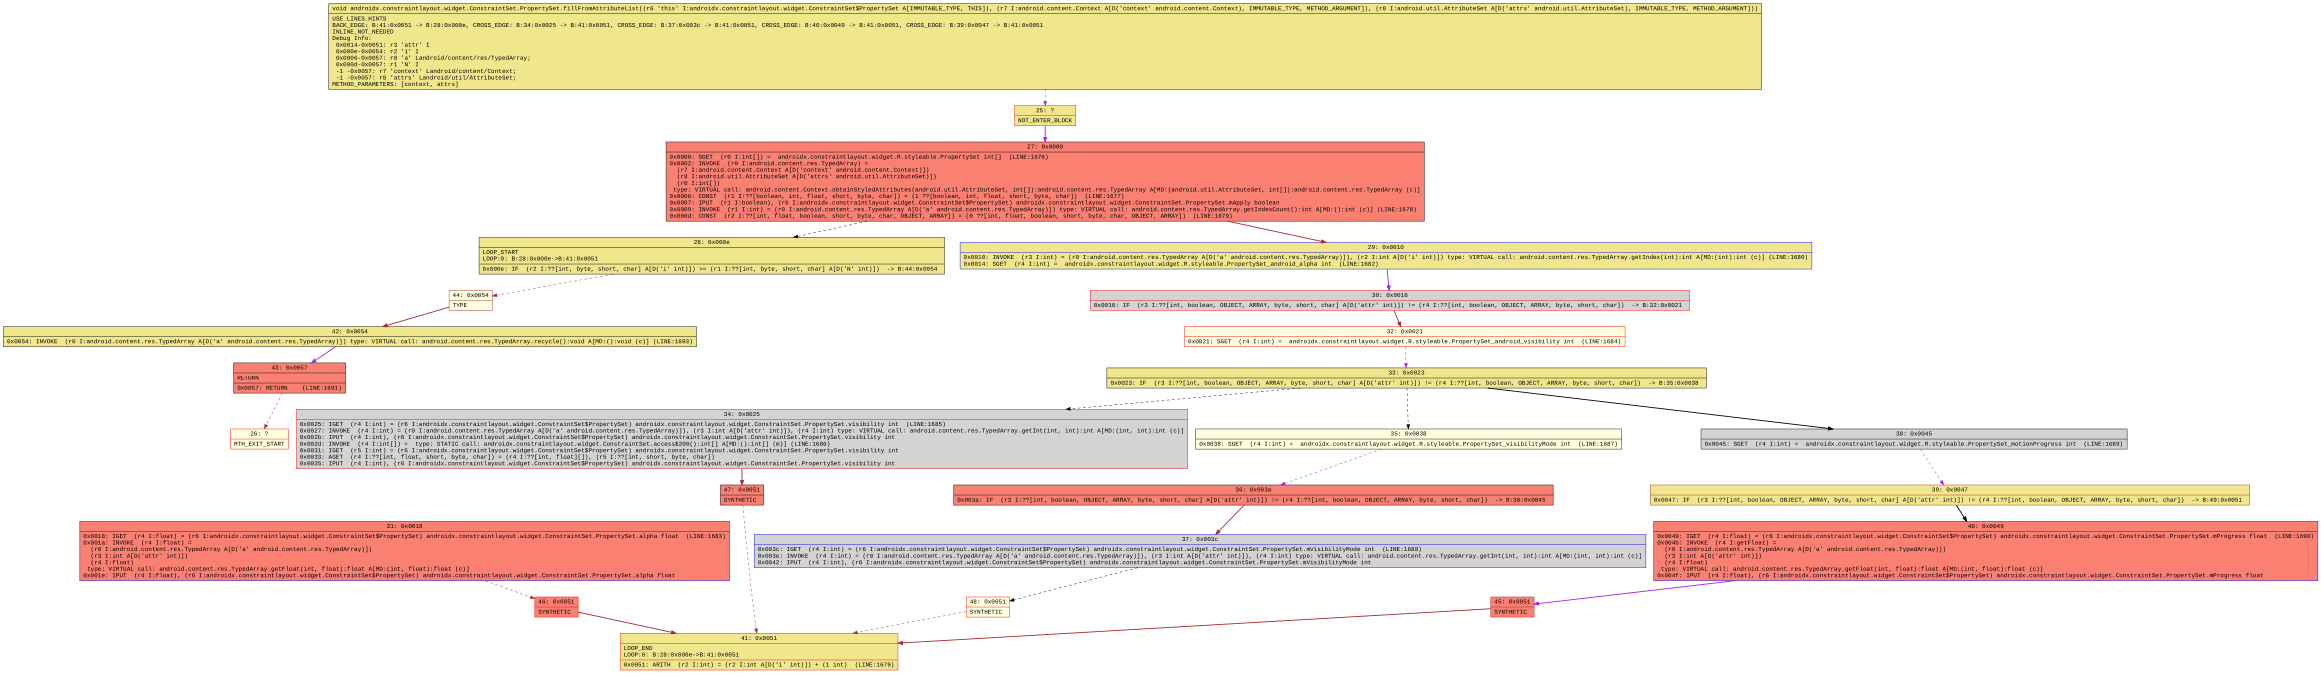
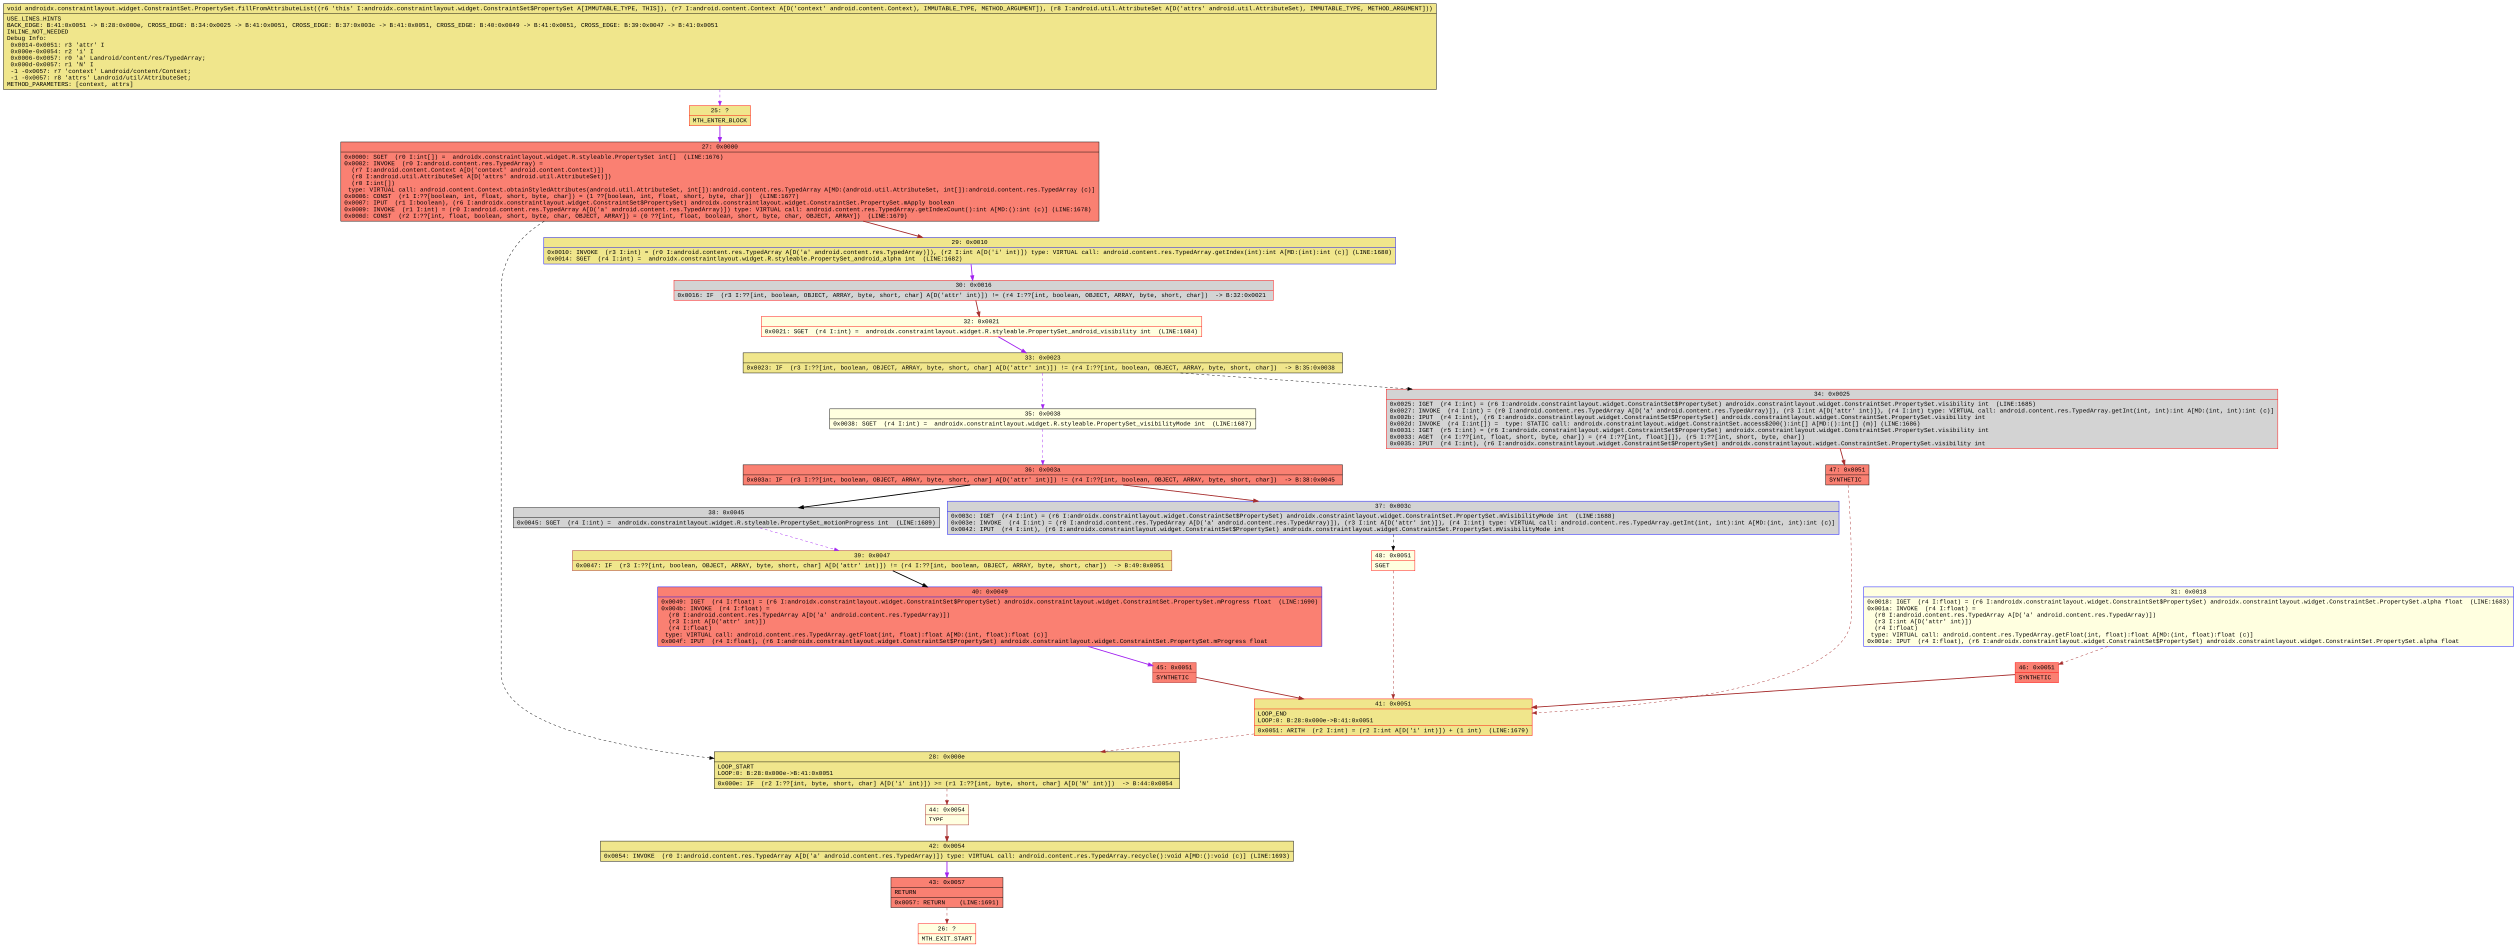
  digraph {
    fontname="Liberation Mono"
    node [color=black fillcolor=khaki fontname="Liberation Mono" shape=record style=filled]
    edge [color=brown fontname="Liberation Mono" style=bold]
-   n1 [color=red label="{25\:\ ?|NOT_ENTER_BLOCK\l}"]
+   n1 [color=red label="{25\:\ ?|MTH_ENTER_BLOCK\l}"]
    n2 [fillcolor=salmon label="{27\:\ 0x0000|0x0000: SGET  (r0 I:int[]) =  androidx.constraintlayout.widget.R.styleable.PropertySet int[]  (LINE:1676)\l0x0002: INVOKE  (r0 I:android.content.res.TypedArray) = \l  (r7 I:android.content.Context A[D('context' android.content.Context)])\l  (r8 I:android.util.AttributeSet A[D('attrs' android.util.AttributeSet)])\l  (r0 I:int[])\l type: VIRTUAL call: android.content.Context.obtainStyledAttributes(android.util.AttributeSet, int[]):android.content.res.TypedArray A[MD:(android.util.AttributeSet, int[]):android.content.res.TypedArray (c)]\l0x0006: CONST  (r1 I:??[boolean, int, float, short, byte, char]) = (1 ??[boolean, int, float, short, byte, char])  (LINE:1677)\l0x0007: IPUT  (r1 I:boolean), (r6 I:androidx.constraintlayout.widget.ConstraintSet$PropertySet) androidx.constraintlayout.widget.ConstraintSet.PropertySet.mApply boolean \l0x0009: INVOKE  (r1 I:int) = (r0 I:android.content.res.TypedArray A[D('a' android.content.res.TypedArray)]) type: VIRTUAL call: android.content.res.TypedArray.getIndexCount():int A[MD:():int (c)] (LINE:1678)\l0x000d: CONST  (r2 I:??[int, float, boolean, short, byte, char, OBJECT, ARRAY]) = (0 ??[int, float, boolean, short, byte, char, OBJECT, ARRAY])  (LINE:1679)\l}"]
    n3 [label="{28\:\ 0x000e|LOOP_START\lLOOP:0: B:28:0x000e\-\>B:41:0x0051\l|0x000e: IF  (r2 I:??[int, byte, short, char] A[D('i' int)]) \>= (r1 I:??[int, byte, short, char] A[D('N' int)])  \-\> B:44:0x0054 \l}"]
    n4 [color=blue label="{29\:\ 0x0010|0x0010: INVOKE  (r3 I:int) = (r0 I:android.content.res.TypedArray A[D('a' android.content.res.TypedArray)]), (r2 I:int A[D('i' int)]) type: VIRTUAL call: android.content.res.TypedArray.getIndex(int):int A[MD:(int):int (c)] (LINE:1680)\l0x0014: SGET  (r4 I:int) =  androidx.constraintlayout.widget.R.styleable.PropertySet_android_alpha int  (LINE:1682)\l}"]
    n5 [color=brown fillcolor=lightyellow label="{44\:\ 0x0054|TYPE\l}"]
    n6 [color=red fillcolor=lightgrey label="{30\:\ 0x0016|0x0016: IF  (r3 I:??[int, boolean, OBJECT, ARRAY, byte, short, char] A[D('attr' int)]) != (r4 I:??[int, boolean, OBJECT, ARRAY, byte, short, char])  \-\> B:32:0x0021 \l}"]
    n7 [label="{42\:\ 0x0054|0x0054: INVOKE  (r0 I:android.content.res.TypedArray A[D('a' android.content.res.TypedArray)]) type: VIRTUAL call: android.content.res.TypedArray.recycle():void A[MD:():void (c)] (LINE:1693)\l}"]
    n8 [color=red fillcolor=lightyellow label="{32\:\ 0x0021|0x0021: SGET  (r4 I:int) =  androidx.constraintlayout.widget.R.styleable.PropertySet_android_visibility int  (LINE:1684)\l}"]
-   n9 [color=blue fillcolor=salmon label="{31\:\ 0x0018|0x0018: IGET  (r4 I:float) = (r6 I:androidx.constraintlayout.widget.ConstraintSet$PropertySet) androidx.constraintlayout.widget.ConstraintSet.PropertySet.alpha float  (LINE:1683)\l0x001a: INVOKE  (r4 I:float) = \l  (r0 I:android.content.res.TypedArray A[D('a' android.content.res.TypedArray)])\l  (r3 I:int A[D('attr' int)])\l  (r4 I:float)\l type: VIRTUAL call: android.content.res.TypedArray.getFloat(int, float):float A[MD:(int, float):float (c)]\l0x001e: IPUT  (r4 I:float), (r6 I:androidx.constraintlayout.widget.ConstraintSet$PropertySet) androidx.constraintlayout.widget.ConstraintSet.PropertySet.alpha float \l}"]
+   n9 [color=blue fillcolor=lightyellow label="{31\:\ 0x0018|0x0018: IGET  (r4 I:float) = (r6 I:androidx.constraintlayout.widget.ConstraintSet$PropertySet) androidx.constraintlayout.widget.ConstraintSet.PropertySet.alpha float  (LINE:1683)\l0x001a: INVOKE  (r4 I:float) = \l  (r0 I:android.content.res.TypedArray A[D('a' android.content.res.TypedArray)])\l  (r3 I:int A[D('attr' int)])\l  (r4 I:float)\l type: VIRTUAL call: android.content.res.TypedArray.getFloat(int, float):float A[MD:(int, float):float (c)]\l0x001e: IPUT  (r4 I:float), (r6 I:androidx.constraintlayout.widget.ConstraintSet$PropertySet) androidx.constraintlayout.widget.ConstraintSet.PropertySet.alpha float \l}"]
    n10 [color=red fillcolor=salmon label="{46\:\ 0x0051|SYNTHETIC\l}"]
    n11 [label="{33\:\ 0x0023|0x0023: IF  (r3 I:??[int, boolean, OBJECT, ARRAY, byte, short, char] A[D('attr' int)]) != (r4 I:??[int, boolean, OBJECT, ARRAY, byte, short, char])  \-\> B:35:0x0038 \l}"]
    n12 [color=red label="{41\:\ 0x0051|LOOP_END\lLOOP:0: B:28:0x000e\-\>B:41:0x0051\l|0x0051: ARITH  (r2 I:int) = (r2 I:int A[D('i' int)]) + (1 int)  (LINE:1679)\l}"]
    n13 [color=red fillcolor=lightgrey label="{34\:\ 0x0025|0x0025: IGET  (r4 I:int) = (r6 I:androidx.constraintlayout.widget.ConstraintSet$PropertySet) androidx.constraintlayout.widget.ConstraintSet.PropertySet.visibility int  (LINE:1685)\l0x0027: INVOKE  (r4 I:int) = (r0 I:android.content.res.TypedArray A[D('a' android.content.res.TypedArray)]), (r3 I:int A[D('attr' int)]), (r4 I:int) type: VIRTUAL call: android.content.res.TypedArray.getInt(int, int):int A[MD:(int, int):int (c)]\l0x002b: IPUT  (r4 I:int), (r6 I:androidx.constraintlayout.widget.ConstraintSet$PropertySet) androidx.constraintlayout.widget.ConstraintSet.PropertySet.visibility int \l0x002d: INVOKE  (r4 I:int[]) =  type: STATIC call: androidx.constraintlayout.widget.ConstraintSet.access$200():int[] A[MD:():int[] (m)] (LINE:1686)\l0x0031: IGET  (r5 I:int) = (r6 I:androidx.constraintlayout.widget.ConstraintSet$PropertySet) androidx.constraintlayout.widget.ConstraintSet.PropertySet.visibility int \l0x0033: AGET  (r4 I:??[int, float, short, byte, char]) = (r4 I:??[int, float][]), (r5 I:??[int, short, byte, char]) \l0x0035: IPUT  (r4 I:int), (r6 I:androidx.constraintlayout.widget.ConstraintSet$PropertySet) androidx.constraintlayout.widget.ConstraintSet.PropertySet.visibility int \l}"]
    n14 [fillcolor=lightyellow label="{35\:\ 0x0038|0x0038: SGET  (r4 I:int) =  androidx.constraintlayout.widget.R.styleable.PropertySet_visibilityMode int  (LINE:1687)\l}"]
    n15 [fillcolor=salmon label="{47\:\ 0x0051|SYNTHETIC\l}"]
    n16 [fillcolor=salmon label="{36\:\ 0x003a|0x003a: IF  (r3 I:??[int, boolean, OBJECT, ARRAY, byte, short, char] A[D('attr' int)]) != (r4 I:??[int, boolean, OBJECT, ARRAY, byte, short, char])  \-\> B:38:0x0045 \l}"]
    n17 [color=blue fillcolor=lightgrey label="{37\:\ 0x003c|0x003c: IGET  (r4 I:int) = (r6 I:androidx.constraintlayout.widget.ConstraintSet$PropertySet) androidx.constraintlayout.widget.ConstraintSet.PropertySet.mVisibilityMode int  (LINE:1688)\l0x003e: INVOKE  (r4 I:int) = (r0 I:android.content.res.TypedArray A[D('a' android.content.res.TypedArray)]), (r3 I:int A[D('attr' int)]), (r4 I:int) type: VIRTUAL call: android.content.res.TypedArray.getInt(int, int):int A[MD:(int, int):int (c)]\l0x0042: IPUT  (r4 I:int), (r6 I:androidx.constraintlayout.widget.ConstraintSet$PropertySet) androidx.constraintlayout.widget.ConstraintSet.PropertySet.mVisibilityMode int \l}"]
    n18 [fillcolor=lightgrey label="{38\:\ 0x0045|0x0045: SGET  (r4 I:int) =  androidx.constraintlayout.widget.R.styleable.PropertySet_motionProgress int  (LINE:1689)\l}"]
-   n19 [color=red fillcolor=lightyellow label="{48\:\ 0x0051|SYNTHETIC\l}"]
+   n19 [color=red fillcolor=lightyellow label="{48\:\ 0x0051|SGET\l}"]
    n20 [color=brown label="{39\:\ 0x0047|0x0047: IF  (r3 I:??[int, boolean, OBJECT, ARRAY, byte, short, char] A[D('attr' int)]) != (r4 I:??[int, boolean, OBJECT, ARRAY, byte, short, char])  \-\> B:49:0x0051 \l}"]
-   n21 [color=blue fillcolor=salmon label="{40\:\ 0x0049|0x0049: IGET  (r4 I:float) = (r6 I:androidx.constraintlayout.widget.ConstraintSet$PropertySet) androidx.constraintlayout.widget.ConstraintSet.PropertySet.mProgress float  (LINE:1690)\l0x004b: INVOKE  (r4 I:getFloat) = \l  (r0 I:android.content.res.TypedArray A[D('a' android.content.res.TypedArray)])\l  (r3 I:int A[D('attr' int)])\l  (r4 I:float)\l type: VIRTUAL call: android.content.res.TypedArray.getFloat(int, float):float A[MD:(int, float):float (c)]\l0x004f: IPUT  (r4 I:float), (r6 I:androidx.constraintlayout.widget.ConstraintSet$PropertySet) androidx.constraintlayout.widget.ConstraintSet.PropertySet.mProgress float \l}"]
+   n21 [color=blue fillcolor=salmon label="{40\:\ 0x0049|0x0049: IGET  (r4 I:float) = (r6 I:androidx.constraintlayout.widget.ConstraintSet$PropertySet) androidx.constraintlayout.widget.ConstraintSet.PropertySet.mProgress float  (LINE:1690)\l0x004b: INVOKE  (r4 I:float) = \l  (r0 I:android.content.res.TypedArray A[D('a' android.content.res.TypedArray)])\l  (r3 I:int A[D('attr' int)])\l  (r4 I:float)\l type: VIRTUAL call: android.content.res.TypedArray.getFloat(int, float):float A[MD:(int, float):float (c)]\l0x004f: IPUT  (r4 I:float), (r6 I:androidx.constraintlayout.widget.ConstraintSet$PropertySet) androidx.constraintlayout.widget.ConstraintSet.PropertySet.mProgress float \l}"]
    n22 [color=brown fillcolor=salmon label="{45\:\ 0x0051|SYNTHETIC\l}"]
    n23 [fillcolor=salmon label="{43\:\ 0x0057|RETURN\l|0x0057: RETURN    (LINE:1691)\l}"]
    n24 [color=red fillcolor=lightyellow label="{26\:\ ?|MTH_EXIT_START\l}"]
    n25 [label="{void androidx.constraintlayout.widget.ConstraintSet.PropertySet.fillFromAttributeList((r6 'this' I:androidx.constraintlayout.widget.ConstraintSet$PropertySet A[IMMUTABLE_TYPE, THIS]), (r7 I:android.content.Context A[D('context' android.content.Context), IMMUTABLE_TYPE, METHOD_ARGUMENT]), (r8 I:android.util.AttributeSet A[D('attrs' android.util.AttributeSet), IMMUTABLE_TYPE, METHOD_ARGUMENT]))  | USE_LINES_HINTS\lBACK_EDGE: B:41:0x0051 \-\> B:28:0x000e, CROSS_EDGE: B:34:0x0025 \-\> B:41:0x0051, CROSS_EDGE: B:37:0x003c \-\> B:41:0x0051, CROSS_EDGE: B:40:0x0049 \-\> B:41:0x0051, CROSS_EDGE: B:39:0x0047 \-\> B:41:0x0051\lINLINE_NOT_NEEDED\lDebug Info:\l  0x0014\-0x0051: r3 'attr' I\l  0x000e\-0x0054: r2 'i' I\l  0x0006\-0x0057: r0 'a' Landroid\/content\/res\/TypedArray;\l  0x000d\-0x0057: r1 'N' I\l  \-1 \-0x0057: r7 'context' Landroid\/content\/Context;\l  \-1 \-0x0057: r8 'attrs' Landroid\/util\/AttributeSet;\lMETHOD_PARAMETERS: [context, attrs]\l}"]
    n1 -> n2 [color=purple]
    n2 -> n3 [color=black style=dashed]
    n2 -> n4
    n3 -> n5 [style=dashed]
    n4 -> n6 [color=purple]
    n5 -> n7
    n6 -> n8
    n7 -> n23 [color=purple]
-   n8 -> n11 [color=purple style=dashed]
+   n8 -> n11 [color=purple]
    n9 -> n10 [style=dashed]
    n10 -> n12
    n11 -> n13 [color=black style=dashed]
-   n11 -> n14 [color=black style=dashed]
+   n11 -> n14 [color=purple style=dashed]
+   n12 -> n3 [style=dashed]
    n13 -> n15
    n14 -> n16 [color=purple style=dashed]
    n15 -> n12 [style=dashed]
    n16 -> n17
-   n11 -> n18 [color=black]
+   n16 -> n18 [color=black]
    n17 -> n19 [color=black style=dashed]
    n18 -> n20 [color=purple style=dashed]
    n19 -> n12 [style=dashed]
    n20 -> n21 [color=black]
    n21 -> n22 [color=purple]
    n22 -> n12
    n23 -> n24 [style=dashed]
    n25 -> n1 [color=purple style=dashed]
  }
